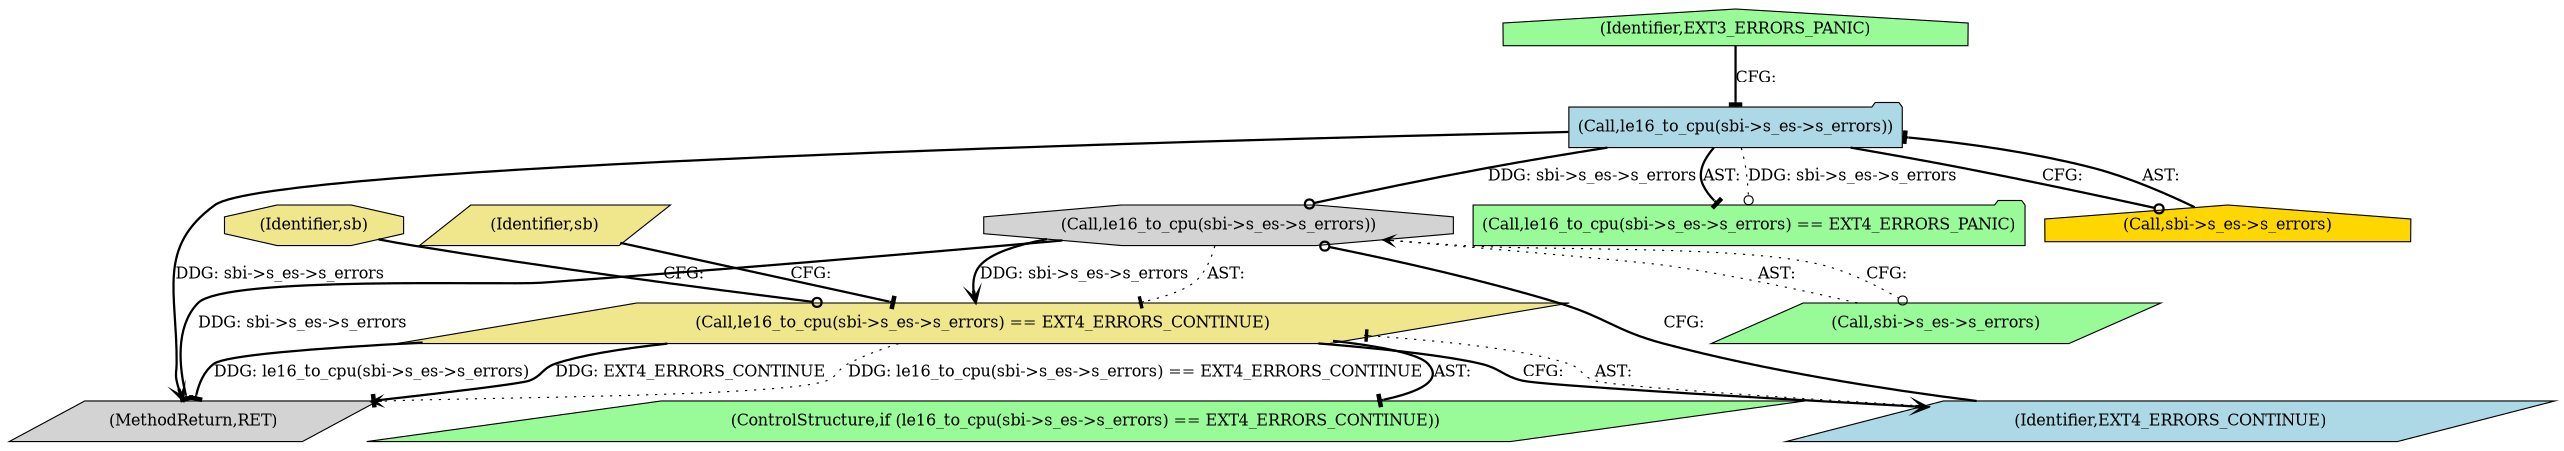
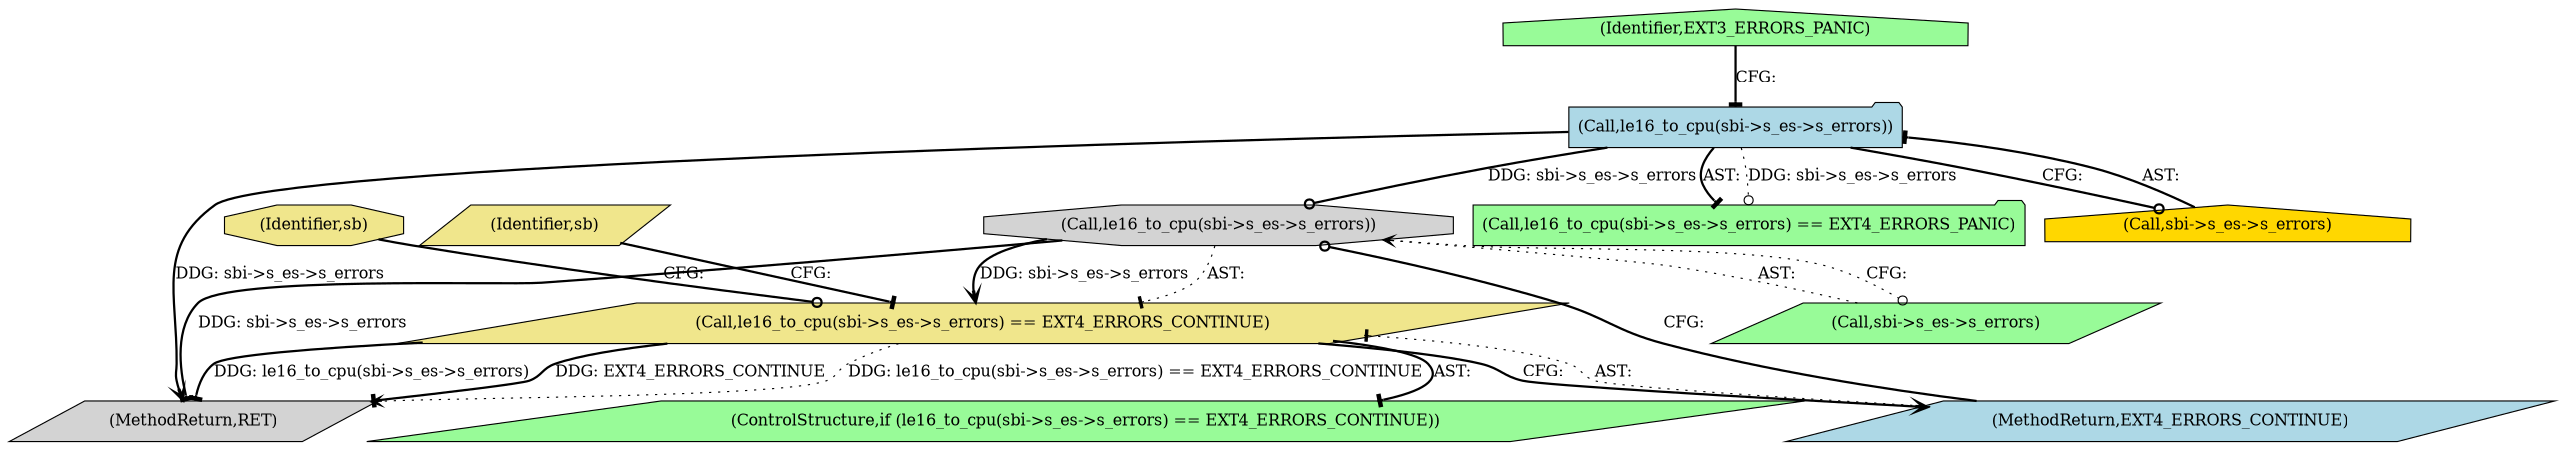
  digraph {
    node [fillcolor=palegreen shape=parallelogram style=filled]
    edge [arrowhead=tee style=bold]
    n1 [fillcolor=lightgrey label="(Call,le16_to_cpu(sbi->s_es->s_errors))" shape=octagon]
    n2 [fillcolor=khaki label="(Call,le16_to_cpu(sbi->s_es->s_errors) == EXT4_ERRORS_CONTINUE)"]
    n3 [label="(Call,sbi->s_es->s_errors)"]
    n4 [fillcolor=lightgrey label="(MethodReturn,RET)"]
-   n5 [fillcolor=lightblue label="(Identifier,EXT4_ERRORS_CONTINUE)"]
+   n5 [fillcolor=lightblue label="(MethodReturn,EXT4_ERRORS_CONTINUE)"]
    n6 [label="(ControlStructure,if (le16_to_cpu(sbi->s_es->s_errors) == EXT4_ERRORS_CONTINUE))"]
    n7 [fillcolor=lightblue label="(Call,le16_to_cpu(sbi->s_es->s_errors))" shape=folder]
    n8 [label="(Call,le16_to_cpu(sbi->s_es->s_errors) == EXT4_ERRORS_PANIC)" shape=folder]
    n9 [fillcolor=gold label="(Call,sbi->s_es->s_errors)" shape=house]
    n10 [label="(Identifier,EXT3_ERRORS_PANIC)" shape=house]
    n11 [fillcolor=khaki label="(Identifier,sb)"]
    n12 [fillcolor=khaki label="(Identifier,sb)" shape=octagon]
    n1 -> n2 [label="AST: " style=dotted]
    n1 -> n2 [arrowhead=vee label="DDG: sbi->s_es->s_errors"]
    n1 -> n3 [arrowhead=odot label="CFG: " style=dotted]
    n1 -> n4 [label="DDG: sbi->s_es->s_errors"]
    n2 -> n4 [label="DDG: le16_to_cpu(sbi->s_es->s_errors)"]
    n2 -> n4 [label="DDG: EXT4_ERRORS_CONTINUE"]
    n2 -> n4 [arrowhead=vee label="DDG: le16_to_cpu(sbi->s_es->s_errors) == EXT4_ERRORS_CONTINUE" style=dotted]
    n2 -> n5 [arrowhead=vee label="CFG: "]
    n2 -> n6 [label="AST: "]
    n3 -> n1 [arrowhead=vee label="AST: " style=dotted]
    n5 -> n1 [arrowhead=odot label="CFG: "]
    n5 -> n2 [label="AST: " style=dotted]
    n7 -> n1 [arrowhead=odot label="DDG: sbi->s_es->s_errors"]
    n7 -> n4 [arrowhead=vee label="DDG: sbi->s_es->s_errors"]
    n7 -> n8 [label="AST: "]
    n7 -> n8 [arrowhead=odot label="DDG: sbi->s_es->s_errors" style=dotted]
    n7 -> n9 [arrowhead=odot label="CFG: "]
    n9 -> n7 [label="AST: "]
    n10 -> n7 [label="CFG: "]
    n11 -> n2 [label="CFG: "]
    n12 -> n2 [arrowhead=odot label="CFG: "]
  }
